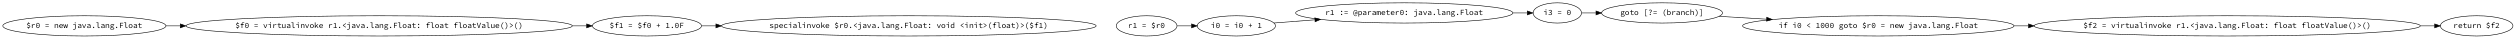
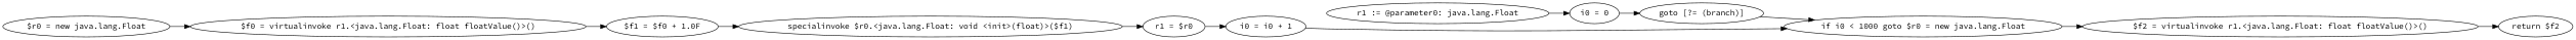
  digraph {
    fontname="Source Code Pro"
    rankdir=LR
    node [fontname="Source Code Pro"]
    edge [fontname="Source Code Pro"]
    "r1 := @parameter0: java.lang.Float"
-   "i0 = 0" [label="i3 = 0"]
+   "i0 = 0"
    "goto [?= (branch)]"
    "if i0 < 1000 goto $r0 = new java.lang.Float"
    "$f2 = virtualinvoke r1.<java.lang.Float: float floatValue()>()"
    "$r0 = new java.lang.Float"
    "$f0 = virtualinvoke r1.<java.lang.Float: float floatValue()>()"
    "$f1 = $f0 + 1.0F"
    "specialinvoke $r0.<java.lang.Float: void <init>(float)>($f1)"
    "r1 = $r0"
    "i0 = i0 + 1"
    "return $f2"
    "r1 := @parameter0: java.lang.Float" -> "i0 = 0"
    "i0 = 0" -> "goto [?= (branch)]"
    "goto [?= (branch)]" -> "if i0 < 1000 goto $r0 = new java.lang.Float"
    "if i0 < 1000 goto $r0 = new java.lang.Float" -> "$f2 = virtualinvoke r1.<java.lang.Float: float floatValue()>()"
    "$f2 = virtualinvoke r1.<java.lang.Float: float floatValue()>()" -> "return $f2"
    "$r0 = new java.lang.Float" -> "$f0 = virtualinvoke r1.<java.lang.Float: float floatValue()>()"
    "$f0 = virtualinvoke r1.<java.lang.Float: float floatValue()>()" -> "$f1 = $f0 + 1.0F"
    "$f1 = $f0 + 1.0F" -> "specialinvoke $r0.<java.lang.Float: void <init>(float)>($f1)"
+   "specialinvoke $r0.<java.lang.Float: void <init>(float)>($f1)" -> "r1 = $r0"
    "r1 = $r0" -> "i0 = i0 + 1"
-   "i0 = i0 + 1" -> "r1 := @parameter0: java.lang.Float"
+   "i0 = i0 + 1" -> "if i0 < 1000 goto $r0 = new java.lang.Float"
  }
